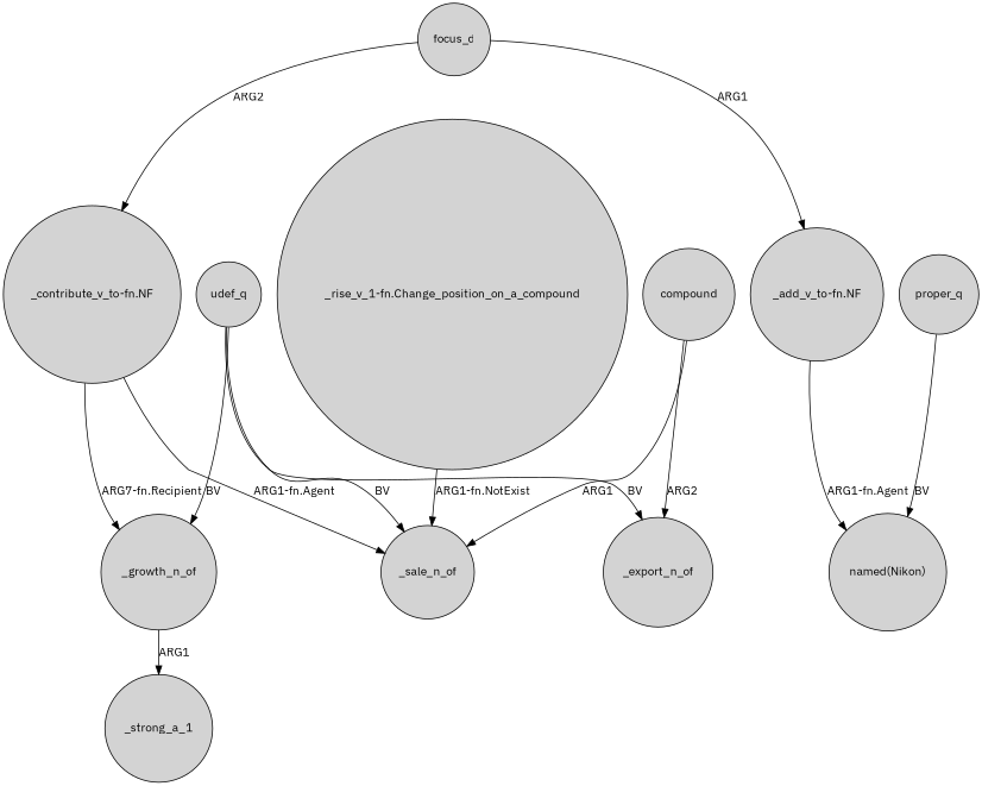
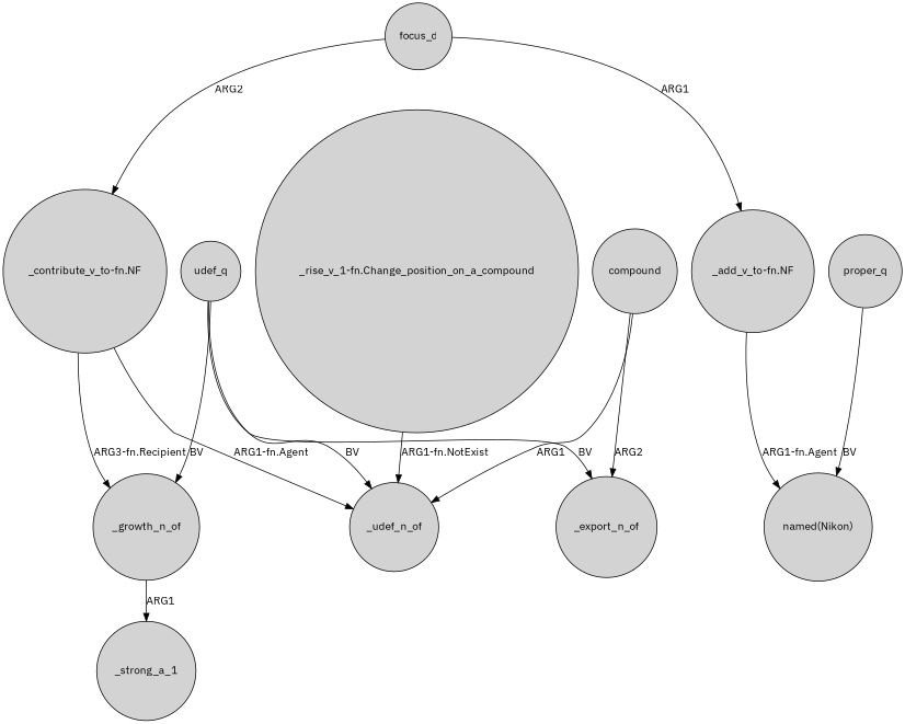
  digraph {
    fontname="IBM Plex Sans"
    node [fontname="IBM Plex Sans" shape=circle style=filled]
    edge [fontname="IBM Plex Sans"]
    focus_d
    "_contribute_v_to-fn.NF"
    "_add_v_to-fn.NF"
    _growth_n_of
-   _sale_n_of
+   _sale_n_of [label=_udef_n_of]
    "named(Nikon)"
    _strong_a_1
    proper_q
    udef_q
    _export_n_of
    n11 [label="_rise_v_1-fn.Change_position_on_a_compound"]
    compound
    focus_d -> "_contribute_v_to-fn.NF" [label=ARG2]
    focus_d -> "_add_v_to-fn.NF" [label=ARG1]
-   "_contribute_v_to-fn.NF" -> _growth_n_of [label="ARG7-fn.Recipient"]
+   "_contribute_v_to-fn.NF" -> _growth_n_of [label="ARG3-fn.Recipient"]
    "_contribute_v_to-fn.NF" -> _sale_n_of [label="ARG1-fn.Agent"]
    "_add_v_to-fn.NF" -> "named(Nikon)" [label="ARG1-fn.Agent"]
    _growth_n_of -> _strong_a_1 [label=ARG1]
    proper_q -> "named(Nikon)" [label=BV]
    udef_q -> _growth_n_of [label=BV]
    udef_q -> _sale_n_of [label=BV]
    udef_q -> _export_n_of [label=BV]
    n11 -> _sale_n_of [label="ARG1-fn.NotExist"]
    compound -> _sale_n_of [label=ARG1]
    compound -> _export_n_of [label=ARG2]
  }
